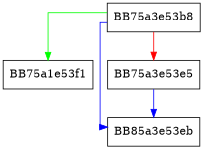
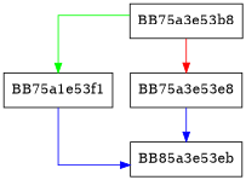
  digraph {
    splines=ortho
    node [shape=box]
    edge [color=blue]
    n1 [label=BB75a1e53f1]
    BB75a3e53b8
-   BB75a3e53e5
+   BB75a3e53e5 [label=BB75a3e53e8]
    n4 [label=BB85a3e53eb]
-   BB75a3e53b8 -> n4
+   n1 -> n4
    BB75a3e53b8 -> n1 [color=green]
    BB75a3e53b8 -> BB75a3e53e5 [color=red]
    BB75a3e53e5 -> n4
  }
